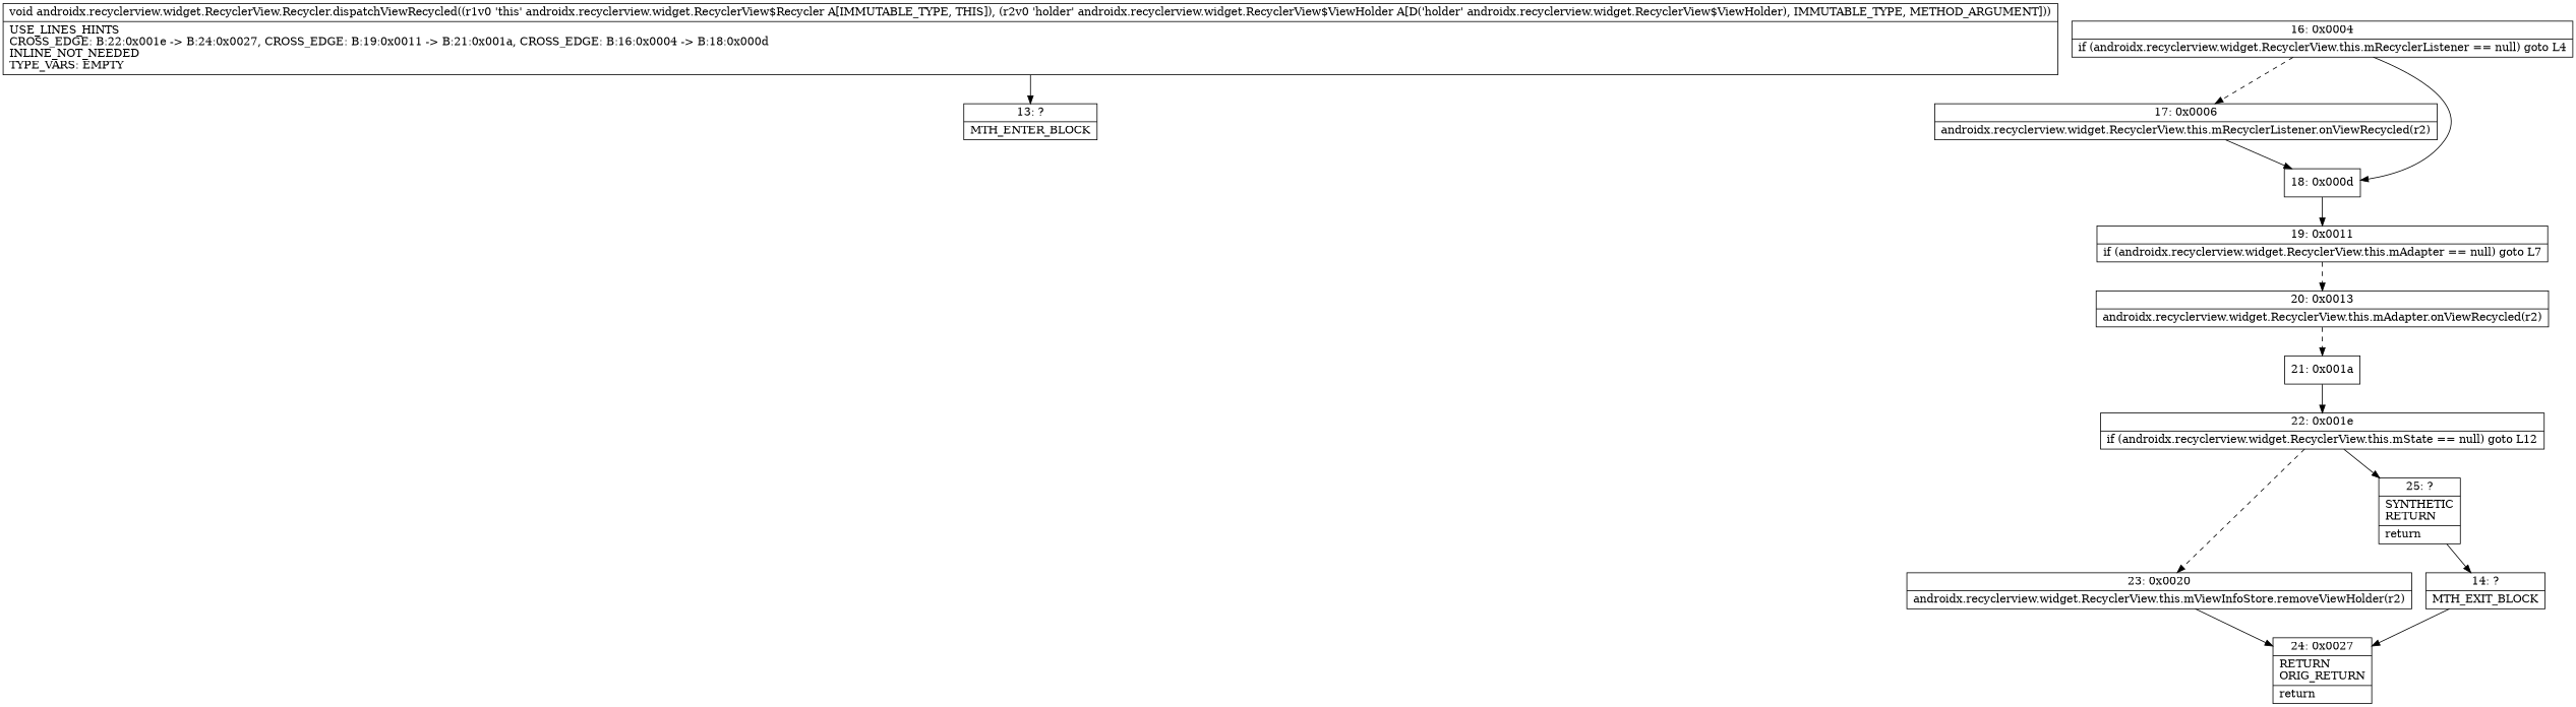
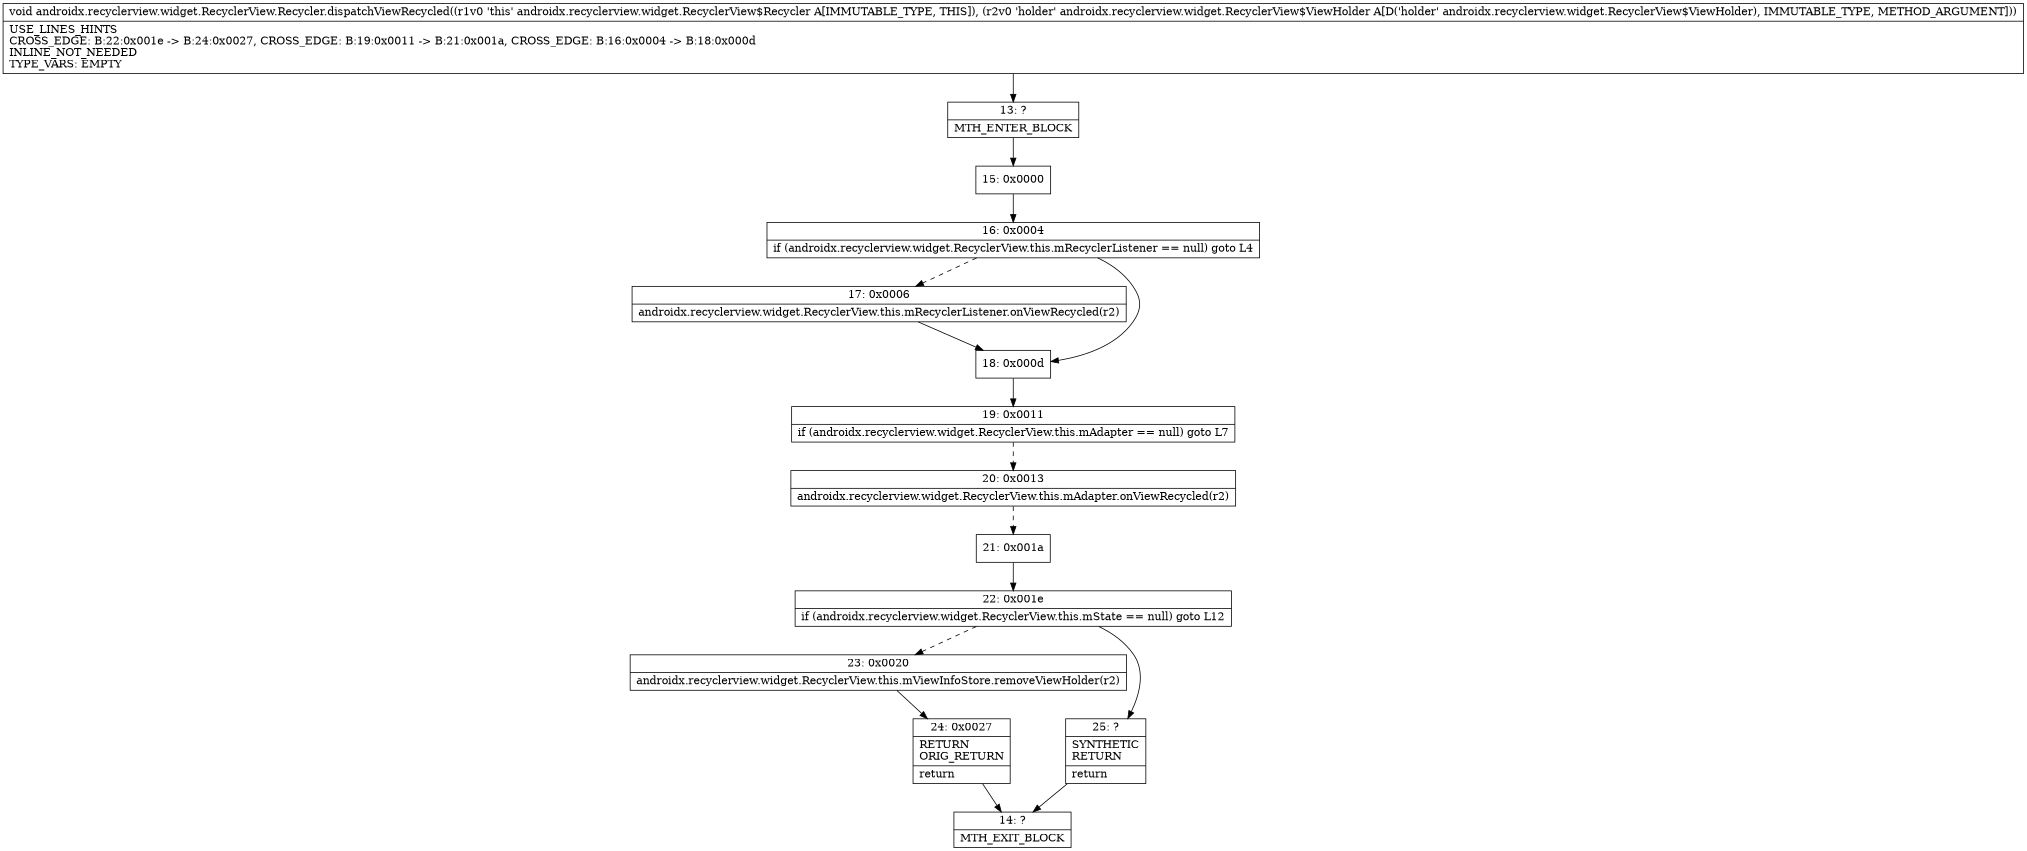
  digraph {
    node [shape=record]
    n1 [label="{13\:\ ?|MTH_ENTER_BLOCK\l}"]
+   n2 [label="{15\:\ 0x0000}"]
    n3 [label="{16\:\ 0x0004|if (androidx.recyclerview.widget.RecyclerView.this.mRecyclerListener == null) goto L4\l}"]
    n4 [label="{17\:\ 0x0006|androidx.recyclerview.widget.RecyclerView.this.mRecyclerListener.onViewRecycled(r2)\l}"]
    n5 [label="{18\:\ 0x000d}"]
    n6 [label="{19\:\ 0x0011|if (androidx.recyclerview.widget.RecyclerView.this.mAdapter == null) goto L7\l}"]
    n7 [label="{20\:\ 0x0013|androidx.recyclerview.widget.RecyclerView.this.mAdapter.onViewRecycled(r2)\l}"]
    n8 [label="{21\:\ 0x001a}"]
    n9 [label="{22\:\ 0x001e|if (androidx.recyclerview.widget.RecyclerView.this.mState == null) goto L12\l}"]
    n10 [label="{23\:\ 0x0020|androidx.recyclerview.widget.RecyclerView.this.mViewInfoStore.removeViewHolder(r2)\l}"]
    n11 [label="{25\:\ ?|SYNTHETIC\lRETURN\l|return\l}"]
    n12 [label="{24\:\ 0x0027|RETURN\lORIG_RETURN\l|return\l}"]
    n13 [label="{14\:\ ?|MTH_EXIT_BLOCK\l}"]
    n14 [label="{void androidx.recyclerview.widget.RecyclerView.Recycler.dispatchViewRecycled((r1v0 'this' androidx.recyclerview.widget.RecyclerView$Recycler A[IMMUTABLE_TYPE, THIS]), (r2v0 'holder' androidx.recyclerview.widget.RecyclerView$ViewHolder A[D('holder' androidx.recyclerview.widget.RecyclerView$ViewHolder), IMMUTABLE_TYPE, METHOD_ARGUMENT]))  | USE_LINES_HINTS\lCROSS_EDGE: B:22:0x001e \-\> B:24:0x0027, CROSS_EDGE: B:19:0x0011 \-\> B:21:0x001a, CROSS_EDGE: B:16:0x0004 \-\> B:18:0x000d\lINLINE_NOT_NEEDED\lTYPE_VARS: EMPTY\l}"]
+   n1 -> n2
+   n2 -> n3
    n3 -> n4 [style=dashed]
    n3 -> n5
    n4 -> n5
    n5 -> n6
    n6 -> n7 [style=dashed]
    n7 -> n8 [style=dashed]
    n8 -> n9
    n9 -> n10 [style=dashed]
    n9 -> n11
    n10 -> n12
    n11 -> n13
-   n13 -> n12
+   n12 -> n13
    n14 -> n1
  }
